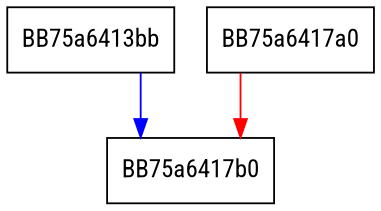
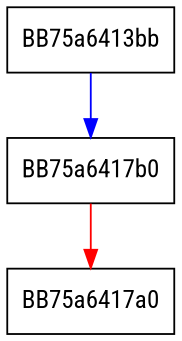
  digraph {
    fontname="Roboto Condensed"
    splines=ortho
    node [fontname="Roboto Condensed" shape=box]
    edge [fontname="Roboto Condensed"]
    n1 [label=BB75a6413bb]
    BB75a6417b0
    BB75a6417a0
    n1 -> BB75a6417b0 [color=blue]
-   BB75a6417a0 -> BB75a6417b0 [color=red]
+   BB75a6417b0 -> BB75a6417a0 [color=red]
  }
